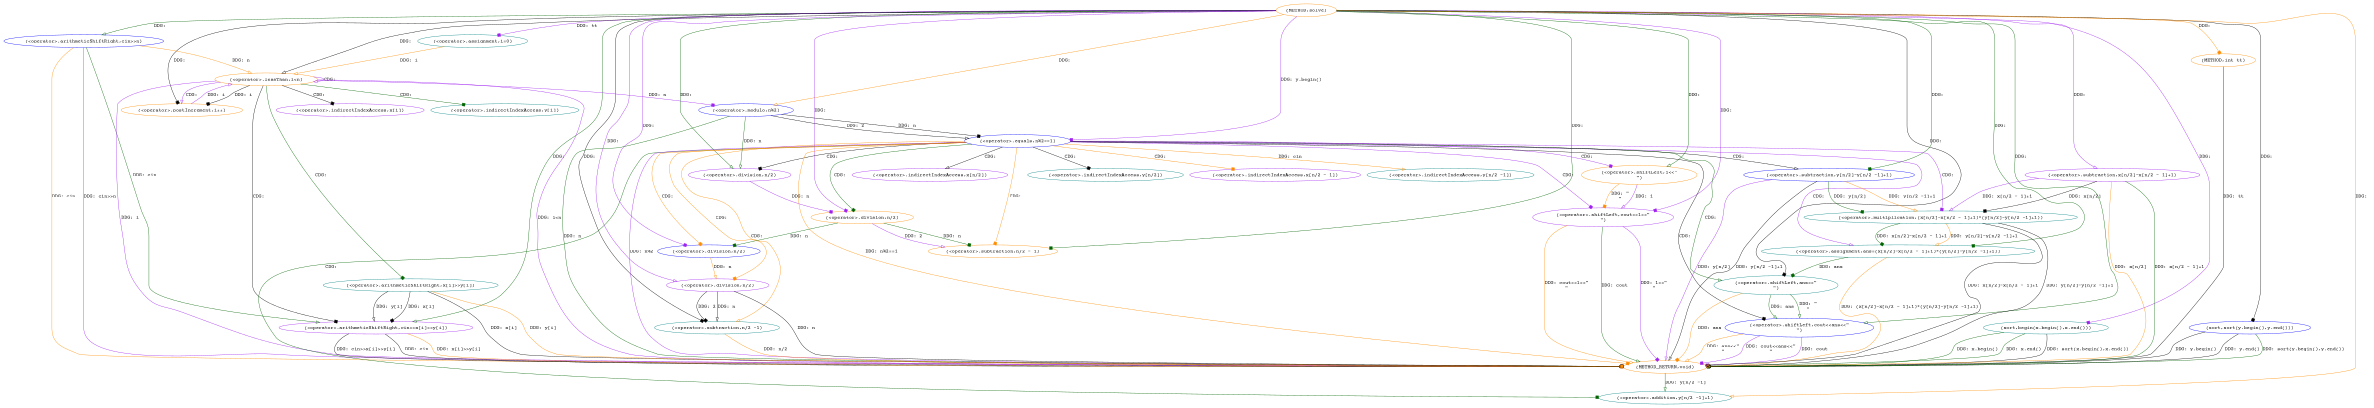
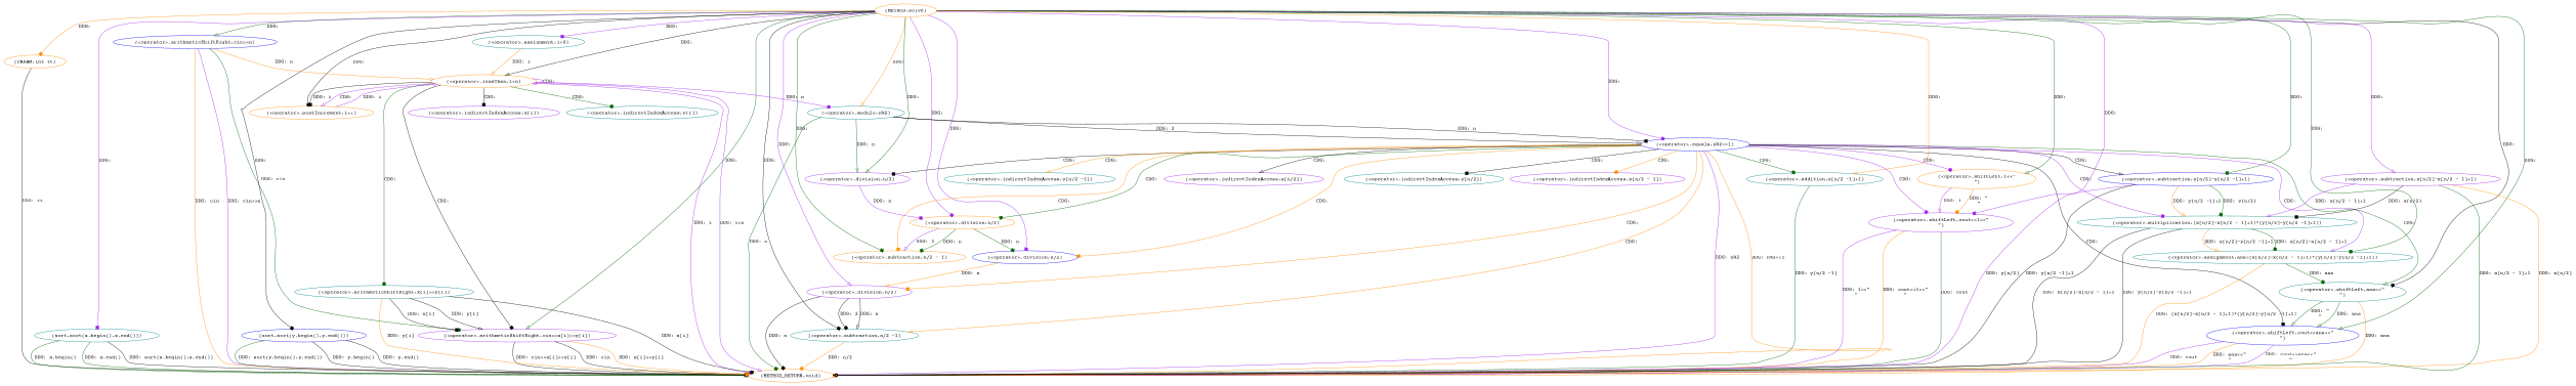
  digraph {
    fontname="Courier Prime"
    node [color=teal fontname="Courier Prime"]
    edge [arrowhead=box color=black fontname="Courier Prime"]
    n1 [color=darkorange label="(METHOD,solve)"]
-   n2 [color=darkorange label="(METHOD,int tt)"]
+   n2 [color=darkorange label="(PARAM,int tt)"]
    n3 [color=blue label="(<operator>.arithmeticShiftRight,cin>>n)"]
-   n4 [label="(sort,begin(x.begin(),x.end()))"]
+   n4 [label="(sort,sort(x.begin(),x.end()))"]
    n5 [color=blue label="(sort,sort(y.begin(),y.end()))"]
    n6 [label="(<operator>.assignment,i=0)"]
    n7 [color=darkorange label="(<operator>.lessThan,i<n)"]
    n8 [color=darkorange label="(<operator>.postIncrement,i++)"]
    n9 [color=blue label="(<operator>.equals,n%2==1)"]
    n10 [color=purple label="(<operator>.shiftLeft,cout<<1<<\"\n\")"]
    n11 [color=purple label="(<operator>.arithmeticShiftRight,cin>>x[i]>>y[i])"]
-   n12 [color=blue label="(<operator>.modulo,n%2)"]
+   n12 [label="(<operator>.modulo,n%2)"]
    n13 [color=darkorange label="(<operator>.shiftLeft,1<<\"\n\")"]
    n14 [label="(<operator>.assignment,ans=(x[n/2]-x[n/2 - 1]+1)*(y[n/2]-y[n/2 -1]+1))"]
    n15 [color=blue label="(<operator>.shiftLeft,cout<<ans<<\"\n\")"]
    n16 [label="(<operator>.shiftLeft,ans<<\"\n\")"]
    n17 [color=purple label="(<operator>.subtraction,x[n/2]-x[n/2 - 1]+1)"]
    n18 [color=blue label="(<operator>.subtraction,y[n/2]-y[n/2 -1]+1)"]
    n19 [label="(<operator>.addition,y[n/2 -1]+1)"]
    n20 [color=purple label="(<operator>.division,n/2)"]
    n21 [color=blue label="(<operator>.division,n/2)"]
    n22 [color=darkorange label="(<operator>.subtraction,n/2 - 1)"]
    n23 [label="(<operator>.subtraction,n/2 -1)"]
    n24 [color=darkorange label="(<operator>.division,n/2)"]
    n25 [color=purple label="(<operator>.division,n/2)"]
    n26 [color=darkorange label="(METHOD_RETURN,void)"]
    n27 [label="(<operator>.arithmeticShiftRight,x[i]>>y[i])"]
    n28 [color=purple label="(<operator>.indirectIndexAccess,x[i])"]
    n29 [label="(<operator>.indirectIndexAccess,y[i])"]
    n30 [label="(<operator>.multiplication,(x[n/2]-x[n/2 - 1]+1)*(y[n/2]-y[n/2 -1]+1))"]
    n31 [color=purple label="(<operator>.indirectIndexAccess,x[n/2])"]
    n32 [label="(<operator>.indirectIndexAccess,y[n/2])"]
    n33 [color=purple label="(<operator>.indirectIndexAccess,x[n/2 - 1])"]
    n34 [label="(<operator>.indirectIndexAccess,y[n/2 -1])"]
    n1 -> n2 [color=darkorange label="DDG: "]
    n1 -> n3 [arrowhead=onormal color=darkgreen label="DDG: "]
    n1 -> n4 [color=purple label="DDG: "]
    n1 -> n5 [label="DDG: "]
-   n1 -> n6 [color=purple label="DDG: tt"]
+   n1 -> n6 [color=purple label="DDG: "]
    n1 -> n7 [arrowhead=onormal label="DDG: "]
    n1 -> n8 [label="DDG: "]
-   n1 -> n9 [color=purple label="DDG: y.begin()"]
+   n1 -> n9 [color=purple label="DDG: "]
    n1 -> n10 [color=purple label="DDG: "]
    n1 -> n11 [arrowhead=onormal color=darkgreen label="DDG: "]
    n1 -> n12 [arrowhead=onormal color=darkorange label="DDG: "]
    n1 -> n13 [arrowhead=onormal color=darkgreen label="DDG: "]
    n1 -> n14 [color=darkgreen label="DDG: "]
    n1 -> n15 [arrowhead=onormal color=darkgreen label="DDG: "]
    n1 -> n16 [label="DDG: "]
    n1 -> n17 [arrowhead=onormal color=purple label="DDG: "]
    n1 -> n18 [color=darkgreen label="DDG: "]
    n1 -> n19 [arrowhead=onormal color=darkorange label="DDG: "]
    n1 -> n20 [arrowhead=onormal color=darkgreen label="DDG: "]
    n1 -> n21 [color=purple label="DDG: "]
    n1 -> n22 [color=darkgreen label="DDG: "]
    n1 -> n23 [label="DDG: "]
    n1 -> n24 [color=purple label="DDG: "]
    n1 -> n25 [arrowhead=onormal color=purple label="DDG: "]
    n2 -> n26 [label="DDG: tt"]
    n3 -> n7 [arrowhead=onormal color=darkorange label="DDG: n"]
-   n3 -> n11 [arrowhead=onormal color=darkgreen label="DDG: cin"]
+   n3 -> n11 [color=darkgreen label="DDG: cin"]
    n3 -> n26 [color=darkorange label="DDG: cin"]
    n3 -> n26 [color=purple label="DDG: cin>>n"]
    n4 -> n26 [color=darkgreen label="DDG: x.begin()"]
    n4 -> n26 [arrowhead=onormal color=darkgreen label="DDG: x.end()"]
    n4 -> n26 [arrowhead=onormal label="DDG: sort(x.begin(),x.end())"]
    n5 -> n26 [label="DDG: y.begin()"]
    n5 -> n26 [label="DDG: y.end()"]
    n5 -> n26 [color=darkgreen label="DDG: sort(y.begin(),y.end())"]
    n6 -> n7 [arrowhead=onormal color=darkorange label="DDG: i"]
    n7 -> n7 [arrowhead=onormal color=purple label="CDG: "]
    n7 -> n8 [label="DDG: i"]
    n7 -> n8 [arrowhead=onormal color=purple label="CDG: "]
    n7 -> n11 [label="CDG: "]
    n7 -> n12 [color=purple label="DDG: n"]
    n7 -> n26 [color=purple label="DDG: i"]
    n7 -> n26 [arrowhead=onormal color=purple label="DDG: i<n"]
    n7 -> n27 [color=darkgreen label="CDG: "]
    n7 -> n28 [label="CDG: "]
    n7 -> n29 [color=darkgreen label="CDG: "]
    n8 -> n7 [arrowhead=onormal color=purple label="DDG: i"]
    n9 -> n10 [color=purple label="CDG: "]
    n9 -> n13 [color=purple label="CDG: "]
    n9 -> n14 [arrowhead=onormal color=purple label="CDG: "]
    n9 -> n15 [label="CDG: "]
    n9 -> n16 [arrowhead=onormal color=darkgreen label="CDG: "]
    n9 -> n18 [arrowhead=onormal label="CDG: "]
    n9 -> n19 [color=darkgreen label="CDG: "]
    n9 -> n20 [label="CDG: "]
    n9 -> n21 [color=darkorange label="CDG: "]
    n9 -> n22 [color=darkorange label="CDG: "]
    n9 -> n23 [arrowhead=onormal color=darkorange label="CDG: "]
    n9 -> n24 [color=darkgreen label="CDG: "]
    n9 -> n25 [color=darkorange label="CDG: "]
    n9 -> n26 [arrowhead=onormal color=purple label="DDG: n%2"]
    n9 -> n26 [color=darkorange label="DDG: n%2==1"]
    n9 -> n30 [color=purple label="CDG: "]
    n9 -> n31 [arrowhead=onormal label="CDG: "]
    n9 -> n32 [label="CDG: "]
    n9 -> n33 [color=darkorange label="CDG: "]
-   n9 -> n34 [arrowhead=onormal color=darkorange label="DDG: cin"]
+   n9 -> n34 [arrowhead=onormal color=darkorange label="CDG: "]
    n10 -> n26 [arrowhead=onormal color=darkgreen label="DDG: cout"]
    n10 -> n26 [color=purple label="DDG: 1<<\"\n\""]
    n10 -> n26 [arrowhead=onormal color=darkorange label="DDG: cout<<1<<\"\n\""]
    n11 -> n26 [arrowhead=onormal label="DDG: cin"]
    n11 -> n26 [color=darkorange label="DDG: x[i]>>y[i]"]
    n11 -> n26 [label="DDG: cin>>x[i]>>y[i]"]
    n12 -> n9 [label="DDG: n"]
    n12 -> n9 [arrowhead=onormal label="DDG: 2"]
    n12 -> n20 [arrowhead=onormal color=darkgreen label="DDG: n"]
    n12 -> n26 [color=darkgreen label="DDG: n"]
    n13 -> n10 [color=darkorange label="DDG: \"\n\""]
    n13 -> n10 [arrowhead=onormal color=purple label="DDG: 1"]
    n14 -> n16 [color=darkgreen label="DDG: ans"]
    n14 -> n26 [arrowhead=onormal color=darkorange label="DDG: (x[n/2]-x[n/2 - 1]+1)*(y[n/2]-y[n/2 -1]+1)"]
    n15 -> n26 [color=purple label="DDG: cout"]
    n15 -> n26 [arrowhead=onormal color=darkorange label="DDG: ans<<\"\n\""]
    n15 -> n26 [color=purple label="DDG: cout<<ans<<\"\n\""]
    n16 -> n15 [arrowhead=onormal color=darkgreen label="DDG: \"\n\""]
    n16 -> n15 [arrowhead=onormal color=darkgreen label="DDG: ans"]
    n16 -> n26 [color=darkorange label="DDG: ans"]
    n17 -> n26 [color=darkorange label="DDG: x[n/2]"]
    n17 -> n26 [arrowhead=onormal color=darkgreen label="DDG: x[n/2 - 1]+1"]
    n17 -> n30 [label="DDG: x[n/2]"]
    n17 -> n30 [arrowhead=onormal color=purple label="DDG: x[n/2 - 1]+1"]
    n18 -> n26 [arrowhead=onormal color=purple label="DDG: y[n/2]"]
    n18 -> n26 [arrowhead=onormal label="DDG: y[n/2 -1]+1"]
    n18 -> n30 [arrowhead=onormal color=darkorange label="DDG: y[n/2 -1]+1"]
    n18 -> n30 [color=darkgreen label="DDG: y[n/2]"]
-   n26 -> n19 [arrowhead=onormal color=darkgreen label="DDG: y[n/2 -1]"]
+   n19 -> n26 [arrowhead=onormal color=darkgreen label="DDG: y[n/2 -1]"]
    n20 -> n24 [color=purple label="DDG: n"]
    n21 -> n25 [arrowhead=onormal color=darkorange label="DDG: n"]
    n23 -> n26 [color=darkorange label="DDG: n/2"]
    n24 -> n21 [color=darkgreen label="DDG: n"]
    n24 -> n22 [color=darkgreen label="DDG: n"]
    n24 -> n22 [arrowhead=onormal color=purple label="DDG: 2"]
    n25 -> n23 [arrowhead=onormal label="DDG: n"]
    n25 -> n23 [label="DDG: 2"]
    n25 -> n26 [label="DDG: n"]
    n27 -> n11 [arrowhead=onormal label="DDG: y[i]"]
    n27 -> n11 [label="DDG: x[i]"]
    n27 -> n26 [label="DDG: x[i]"]
    n27 -> n26 [color=darkorange label="DDG: y[i]"]
    n30 -> n14 [arrowhead=onormal color=darkorange label="DDG: y[n/2]-y[n/2 -1]+1"]
    n30 -> n14 [color=darkgreen label="DDG: x[n/2]-x[n/2 - 1]+1"]
    n30 -> n26 [arrowhead=onormal label="DDG: x[n/2]-x[n/2 - 1]+1"]
    n30 -> n26 [arrowhead=onormal label="DDG: y[n/2]-y[n/2 -1]+1"]
  }
